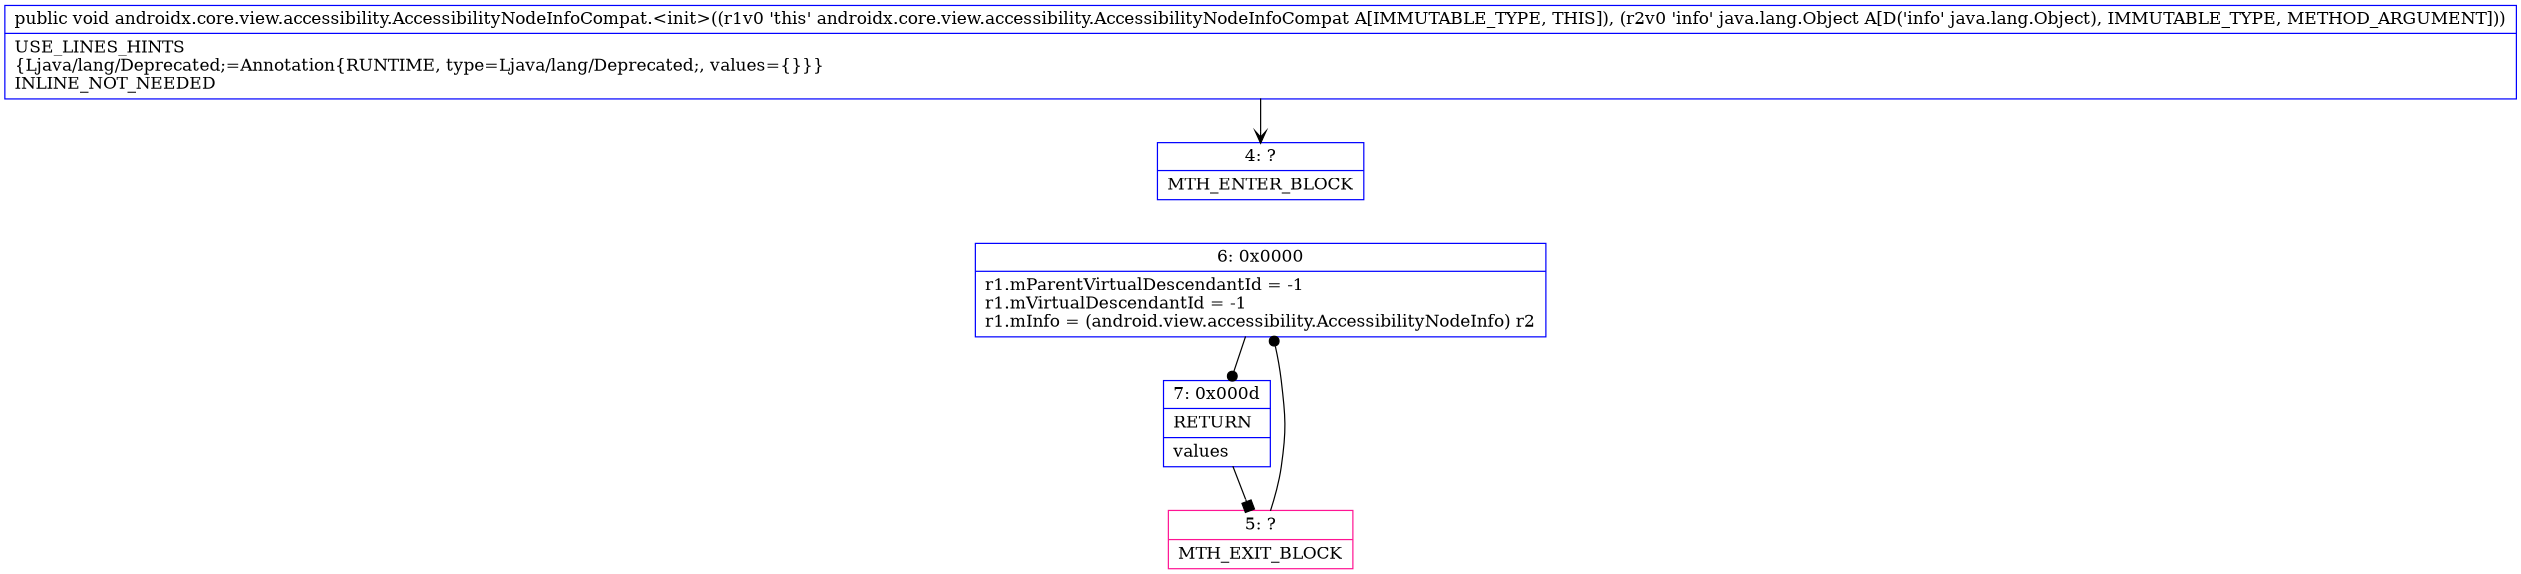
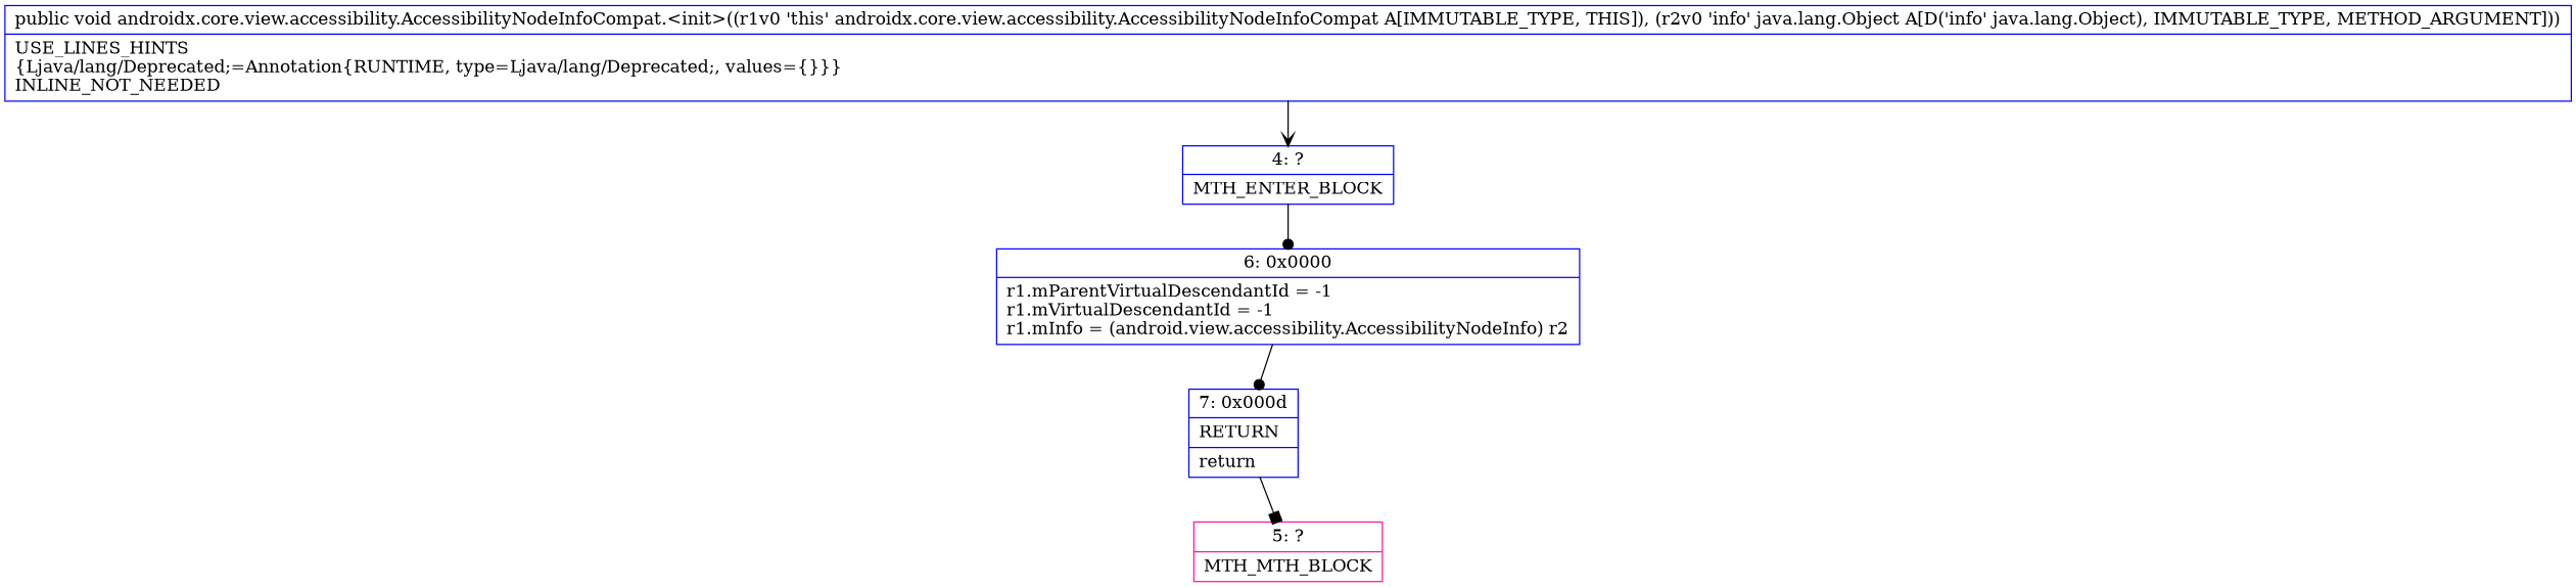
  digraph {
    node [color=blue shape=record]
    edge [arrowhead=dot]
    n1 [label="{4\:\ ?|MTH_ENTER_BLOCK\l}"]
    n2 [label="{6\:\ 0x0000|r1.mParentVirtualDescendantId = \-1\lr1.mVirtualDescendantId = \-1\lr1.mInfo = (android.view.accessibility.AccessibilityNodeInfo) r2\l}"]
-   n3 [label="{7\:\ 0x000d|RETURN\l|values\l}"]
-   n4 [color=deeppink label="{5\:\ ?|MTH_EXIT_BLOCK\l}"]
+   n3 [label="{7\:\ 0x000d|RETURN\l|return\l}"]
+   n4 [color=deeppink label="{5\:\ ?|MTH_MTH_BLOCK\l}"]
    n5 [label="{public void androidx.core.view.accessibility.AccessibilityNodeInfoCompat.\<init\>((r1v0 'this' androidx.core.view.accessibility.AccessibilityNodeInfoCompat A[IMMUTABLE_TYPE, THIS]), (r2v0 'info' java.lang.Object A[D('info' java.lang.Object), IMMUTABLE_TYPE, METHOD_ARGUMENT]))  | USE_LINES_HINTS\l\{Ljava\/lang\/Deprecated;=Annotation\{RUNTIME, type=Ljava\/lang\/Deprecated;, values=\{\}\}\}\lINLINE_NOT_NEEDED\l}"]
-   n4 -> n2
+   n1 -> n2
    n2 -> n3
    n3 -> n4 [arrowhead=box]
    n5 -> n1 [arrowhead=vee]
  }
